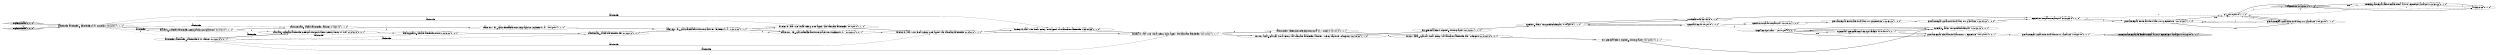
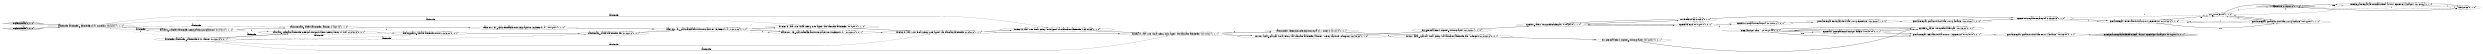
  digraph {
    rankdir=LR
    node [fillcolor=white shape=ellipse style=filled]
    edge [style=bold]
    n1 [label="Dataset<Row> df2 = spark.createDataFrame(Lists.newArrayList(new SimpleRecord(2,\"b\")),)@@@8@@@['0', '0', '1']"]
    n2 [label="df1.select(\"id\",\"data\").write().format(\"iceberg\").mode(\"append\").save(loadLocation(tableIdentifier))@@@9@@@['1', '1', '1']"]
    n3 [label="df2.select(\"id\",\"data\").write().format(\"iceberg\").mode(\"append\").save(loadLocation(tableIdentifier))@@@10@@@['1', '1', '1']"]
    n4 [label="df2.select(\"id\",\"data\").write().format(\"iceberg\").mode(\"append\").save(loadLocation(tableIdentifier))@@@10@@@['1', '1', '0']"]
    n5 [label="Assert.assertEquals(\"Actual results should have one row\",1,actual.size())@@@25@@@['0', '0', '1']"]
    n6 [fillcolor=lightgray label="TestHelpers.assertEqualsSafe(filesTable.schema().asStruct(),expected.get(0),actual.get(0))@@@26@@@['0', '0', '1']"]
    n7 [fillcolor=lightgray label="testAllEntriesTable['0', '1', '0']" shape=diamond]
    n8 [label="TableIdentifier tableIdentifier = TableIdentifier.of(\"db\",\"entries_test\")@@@3@@@['1', '1', '0']"]
    n9 [label="df1.select(\"id\",\"data\").write().format(\"iceberg\").mode(\"append\").save(loadLocation(tableIdentifier))@@@8@@@['1', '1', '0']"]
    n10 [label="TableIdentifier tableIdentifier = TableIdentifier.of(\"db\",\"files_test\")@@@3@@@['0', '0', '1']"]
    n11 [label="Table table = createTable(tableIdentifier,SCHEMA,PartitionSpec.unpartitioned())@@@4@@@['1', '1', '0']"]
    n12 [label="Table entriesTable = loadTable(tableIdentifier,\"all_entries\")@@@5@@@['1', '1', '0']"]
    n13 [label="List<GenericData.Record> expected = Lists.newArrayList()@@@13@@@['0', '0', '1']"]
    n14 [label="InputFile in = table.io().newInputFile(manifest.path())@@@15@@@['0', '0', '1']"]
    n15 [label="(Integer)record.get(\"status\") < 2@@@18@@@['0', '0', '1']" shape=diamond]
    n16 [fillcolor=lightgray label="i < expected.size()@@@30@@@['0', '1', '0']" shape=diamond]
    n17 [label="TestHelpers.assertEqualsSafe(entriesTable.schema().asStruct(),expected.get(i),actual.get(i))@@@32@@@['0', '1', '0']"]
    n18 [label="i += 1@@@31@@@['0', '1', '0']"]
    n19 [label="expected.add((GenericData.Record)record.get(\"data_file\"))@@@19@@@['0', '0', '1']"]
    n20 [label="Assert.assertEquals(\"Files table should have one row\",1,expected.size())@@@24@@@['0', '0', '1']"]
    n21 [label="List<Row> actual = spark.read().format(\"iceberg\").load(loadLocation(tableIdentifier,\"all_entries\")).orderBy(\"snapshot_id\").collectAsList()@@@12@@@['1', '1', '0']"]
    n22 [label="table.newDelete().deleteFromRowFilter(Expressions.equal(\"id\",1)).commit()@@@11@@@['0', '0', '1']"]
    n23 [label="List<GenericData.Record> expected = Lists.newArrayList()@@@13@@@['1', '1', '0']"]
    n24 [label="List<Row> actual = spark.read().format(\"iceberg\").load(loadLocation(tableIdentifier,\"files\")).collectAsList()@@@12@@@['0', '0', '1']"]
    n25 [label="Assert.assertEquals(\"Actual results should have 3 rows\",3,actual.size())@@@24@@@['1', '0', '0']"]
    n26 [label="expected.sort(Comparator.comparing(null))@@@26@@@['1', '1', '0']"]
    n27 [label="Assert.assertEquals(\"Entries table should have 3 rows\",3,expected.size())@@@27@@@['1', '1', '0']"]
    n28 [label="int i = 0@@@29@@@['1', '1', '0']"]
    n29 [label="InputFile in = table.io().newInputFile(manifest.path())@@@15@@@['1', '1', '0']"]
-   n30 [label="rows.forEach(null)@@@17@@@['0', '1', '0']" shape=diamond]
+   n30 [label="rows.forEach(null)@@@17@@@['0', '1', '0']"]
    n31 [label="expected.add(record)@@@18@@@['1', '0', '0']"]
    n32 [label="expected.sort(Comparator.comparing(null))@@@22@@@['1', '0', '0']"]
    n33 [fillcolor=lightgray label="testAllEntriesTable['1', '0', '0']" shape=diamond]
    n34 [label="Dataset<Row> df1 = spark.createDataFrame(Lists.newArrayList(new SimpleRecord(1,\"a\")),)@@@7@@@['1', '1', '1']"]
    n35 [label="Assert.assertEquals(\"Entries table should have 3 rows\",3,expected.size())@@@23@@@['1', '0', '0']"]
    n36 [label="Table table = createTable(tableIdentifier,SCHEMA,PartitionSpec.builderFor(SCHEMA).identity(\"id\").build())@@@4@@@['0', '0', '1']"]
    n37 [label="Table entriesTable = loadTable(tableIdentifier,\"entries\")@@@5@@@['0', '0', '1']"]
    n38 [label="Table filesTable = loadTable(tableIdentifier,\"files\")@@@6@@@['0', '0', '1']"]
    n39 [label="Dataset<Row> df1 = spark.createDataFrame(Lists.newArrayList(new SimpleRecord(1,\"a\")),)@@@6@@@['1', '1', '0']"]
    n40 [label="Assert.assertEquals(\"Actual results should have 3 rows\",3,actual.size())@@@28@@@['1', '1', '0']"]
    n1 -> n2
    n2 -> n3
    n2 -> n4
    n3 -> n21
    n3 -> n22 [label=0 style=dashed]
    n3 -> n22
    n4 -> n3
    n5 -> n6
    n7 -> n8
    n8 -> n4 [label=tableIdentifier style=solid]
    n8 -> n9 [label=tableIdentifier style=solid]
    n8 -> n10 [label=0 style=dashed]
    n8 -> n11 [label=tableIdentifier style=solid]
    n8 -> n11
    n8 -> n12 [label=tableIdentifier style=solid]
    n9 -> n2
    n10 -> n2 [label=tableIdentifier style=solid]
    n10 -> n3 [label=tableIdentifier style=solid]
    n10 -> n36
    n10 -> n36 [label=tableIdentifier style=solid]
    n10 -> n37 [label=tableIdentifier style=solid]
    n10 -> n38 [label=tableIdentifier style=solid]
    n11 -> n12
    n11 -> n36 [label=0 style=dashed]
    n12 -> n37 [label=0 style=dashed]
    n12 -> n39
    n13 -> n14
    n14 -> n15
    n15 -> n14
    n15 -> n19 [label=true style=dotted]
    n15 -> n19
    n15 -> n20
    n16 -> n17
    n16 -> n17 [label=true style=dotted]
    n17 -> n18
    n18 -> n16 [label=i style=solid]
    n18 -> n16
    n18 -> n17 [label=i style=solid]
    n19 -> n14
    n19 -> n15
    n19 -> n20
    n20 -> n5
    n21 -> n23
    n21 -> n24 [label=0 style=dashed]
    n22 -> n24
    n23 -> n29
    n24 -> n13
    n25 -> n26
    n26 -> n27 [label=i style=solid]
    n26 -> n27
    n26 -> n28 [label=i style=solid]
    n27 -> n28
    n27 -> n28 [label=true style=dotted]
    n27 -> n40
    n27 -> n40 [label=true style=dotted]
    n28 -> n16
    n28 -> n16 [label=i style=solid]
    n28 -> n17 [label=i style=solid]
    n28 -> n40
    n29 -> n30
    n29 -> n31
    n30 -> n26
    n30 -> n29
    n31 -> n15 [label=0 style=dashed]
    n31 -> n29
    n31 -> n32
    n32 -> n35
    n33 -> n8
    n34 -> n1
    n34 -> n1 [label=0 style=dashed]
    n34 -> n9
    n35 -> n25
    n36 -> n37
    n37 -> n38
    n38 -> n34
    n39 -> n34
    n40 -> n27 [label=i style=solid]
    n40 -> n27
    n40 -> n28 [label=i style=solid]
    n40 -> n28
  }
